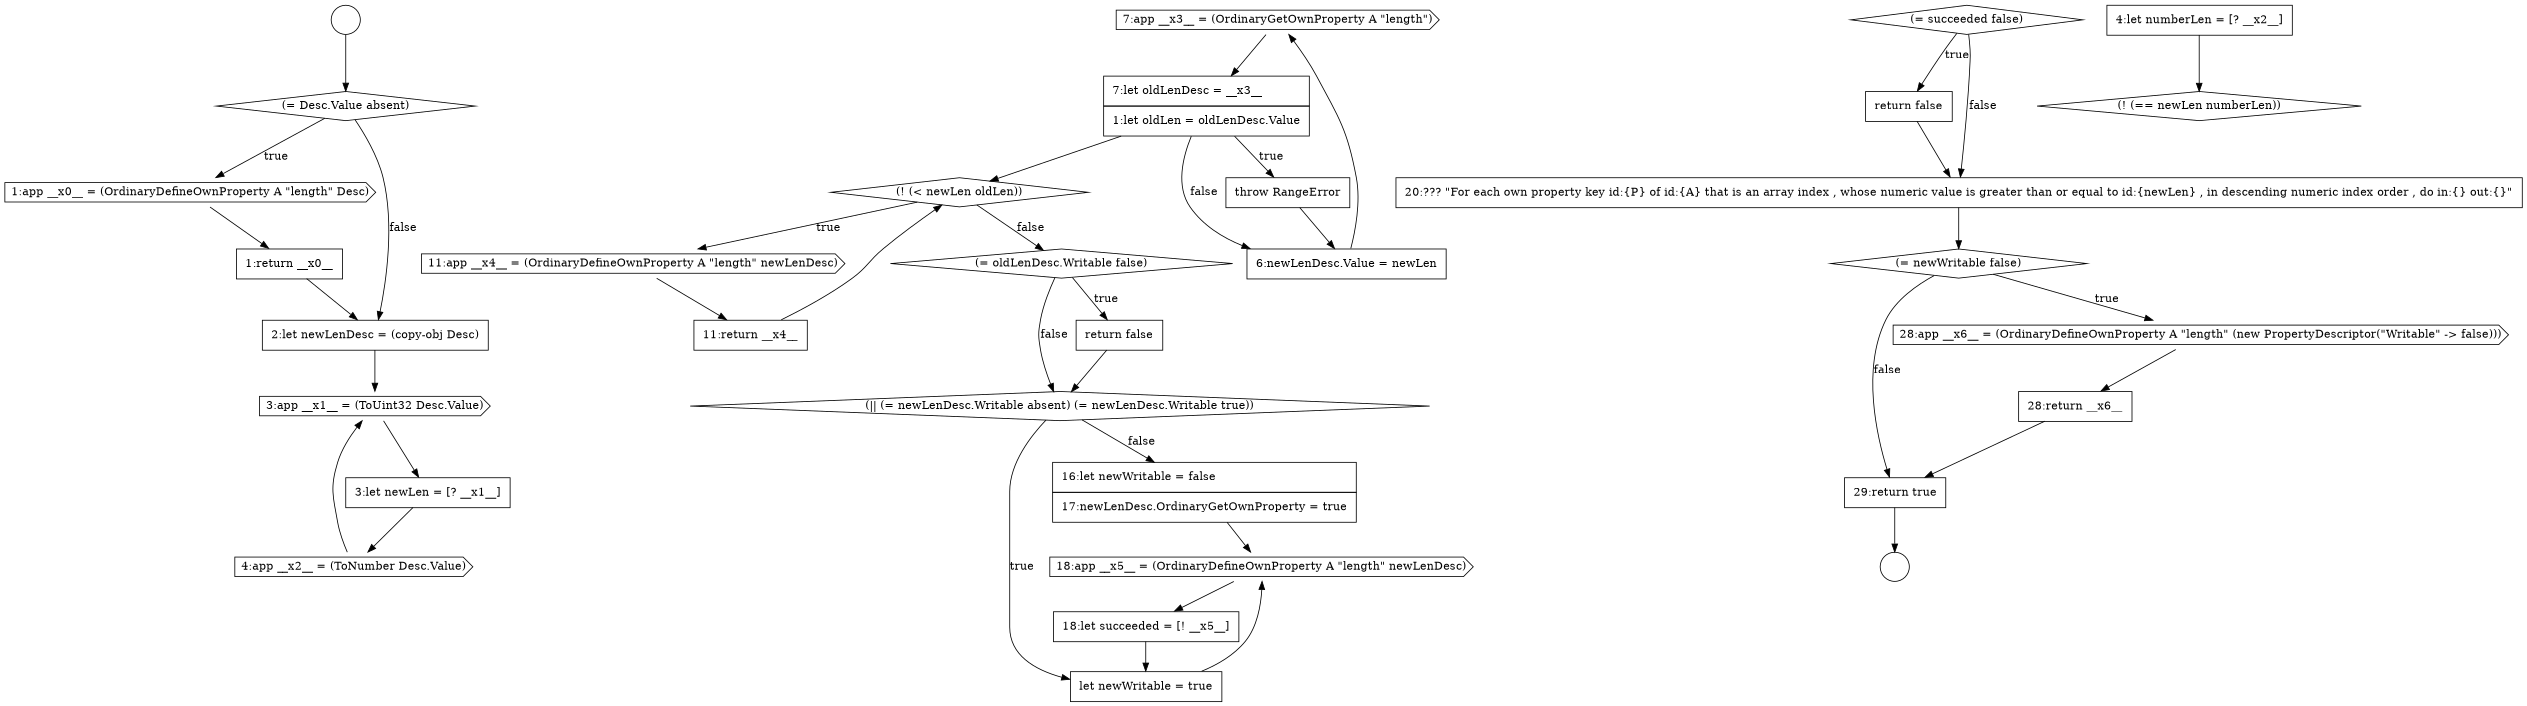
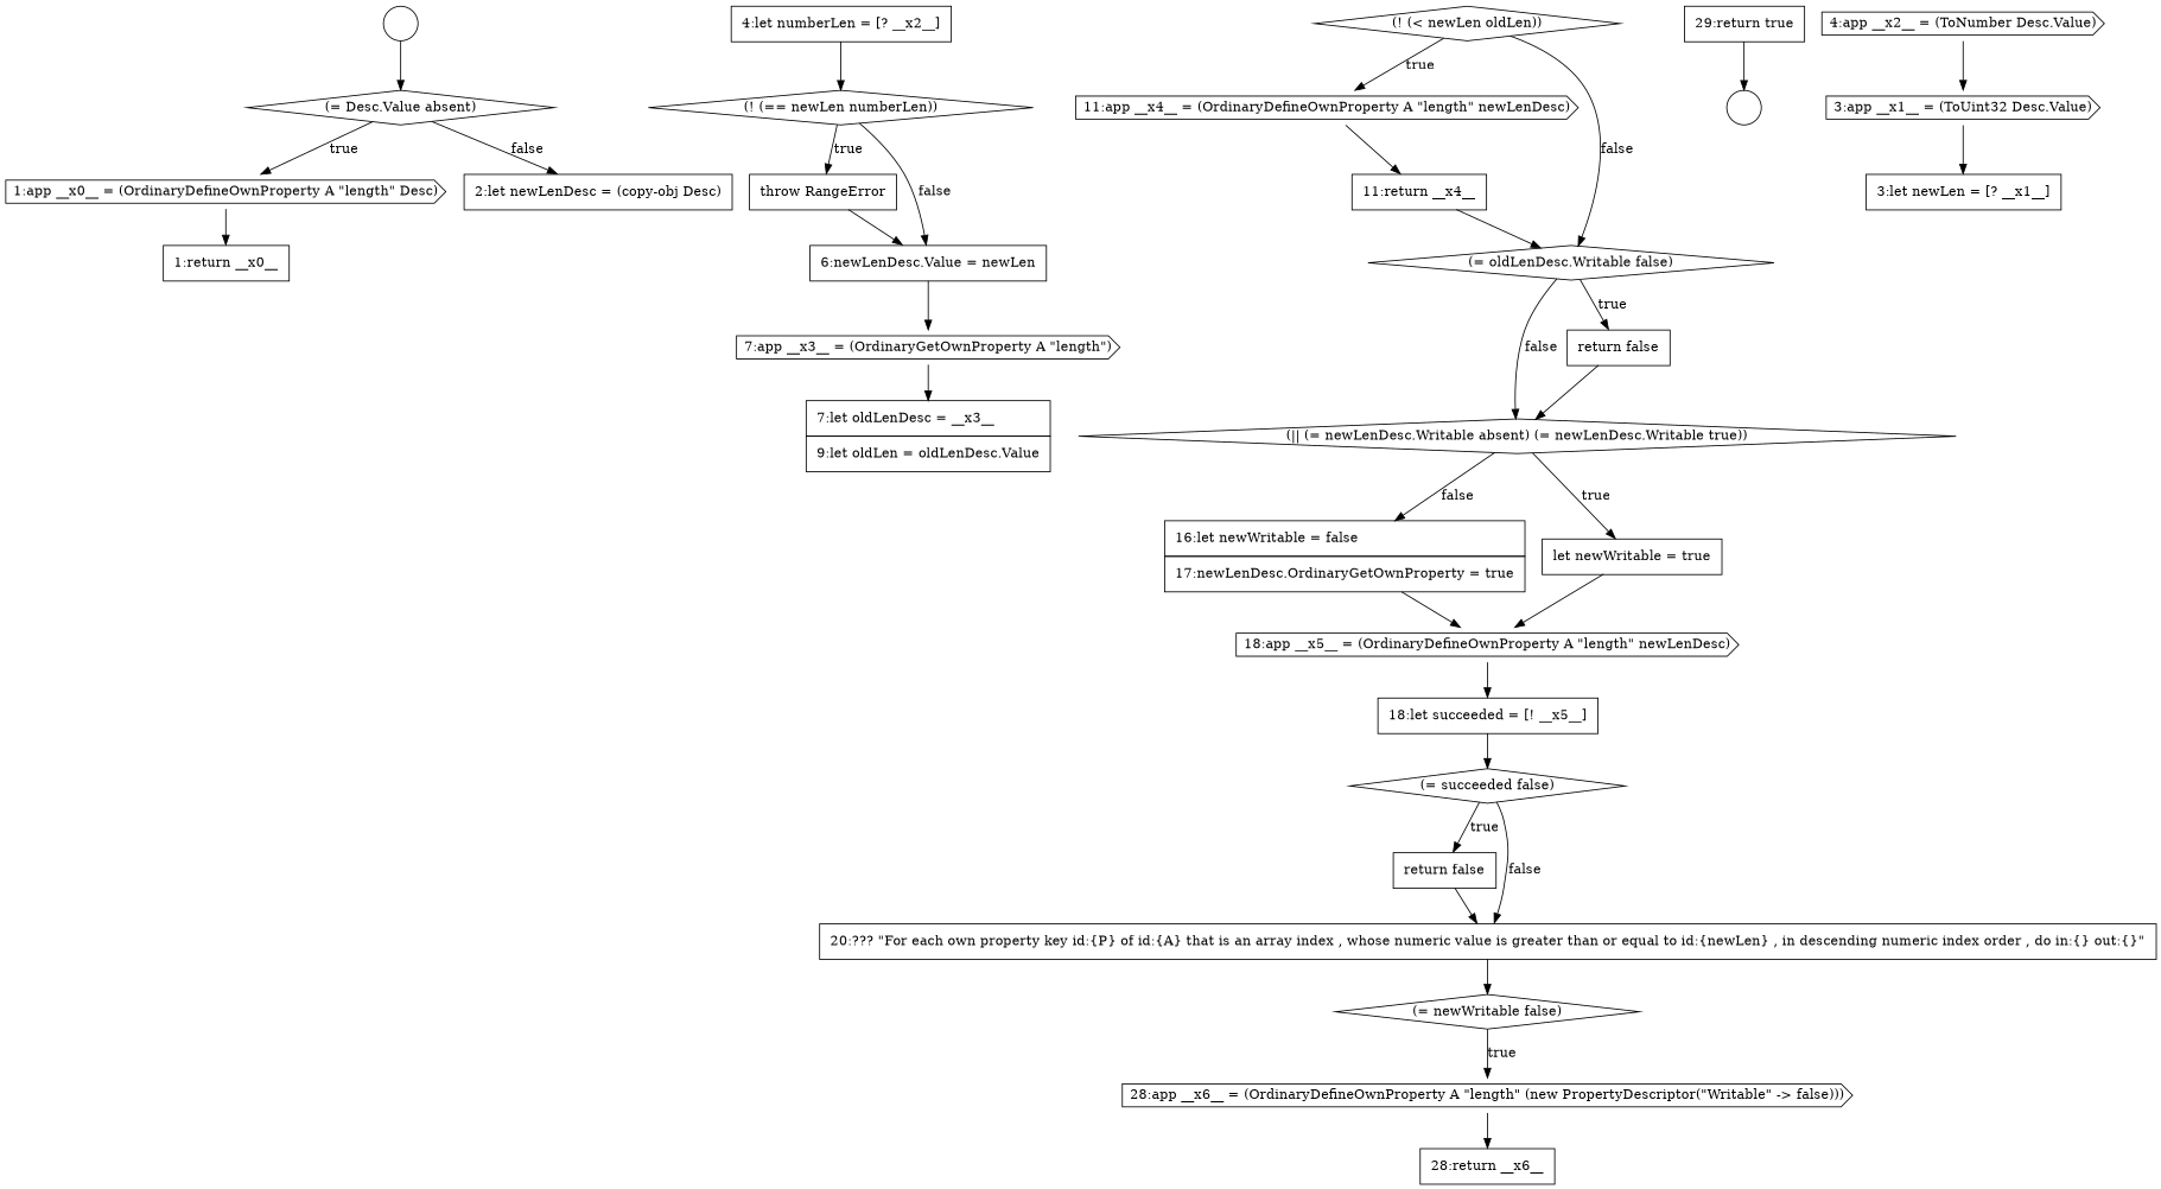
  digraph {
    node [color=black fillcolor=white shape=none style=filled]
    edge [color=black]
    n1 [label=<<font color="black">1:app __x0__ = (OrdinaryDefineOwnProperty A &quot;length&quot; Desc)</font>> shape=cds]
    n2 [label=<<font color="black">     <table border="0" cellborder="1" cellspacing="0" cellpadding="10">       <tr><td align="left">1:return __x0__</td></tr>     </table>   </font>> margin=0]
    n3 [label=<<font color="black">     <table border="0" cellborder="1" cellspacing="0" cellpadding="10">       <tr><td align="left">2:let newLenDesc = (copy-obj Desc)</td></tr>     </table>   </font>> margin=0]
    n4 [label=<<font color="black">7:app __x3__ = (OrdinaryGetOwnProperty A &quot;length&quot;)</font>> shape=cds]
-   n5 [label=<<font color="black">     <table border="0" cellborder="1" cellspacing="0" cellpadding="10">       <tr><td align="left">7:let oldLenDesc = __x3__</td></tr>       <tr><td align="left">1:let oldLen = oldLenDesc.Value</td></tr>     </table>   </font>> margin=0]
+   n5 [label=<<font color="black">     <table border="0" cellborder="1" cellspacing="0" cellpadding="10">       <tr><td align="left">7:let oldLenDesc = __x3__</td></tr>       <tr><td align="left">9:let oldLen = oldLenDesc.Value</td></tr>     </table>   </font>> margin=0]
    n6 [label=<<font color="black">(! (&lt; newLen oldLen))</font>> shape=diamond]
    n7 [label=<<font color="black">     <table border="0" cellborder="1" cellspacing="0" cellpadding="10">       <tr><td align="left">return false</td></tr>     </table>   </font>> margin=0]
    n8 [label=<<font color="black">     <table border="0" cellborder="1" cellspacing="0" cellpadding="10">       <tr><td align="left">20:??? &quot;For each own property key id:{P} of id:{A} that is an array index , whose numeric value is greater than or equal to id:{newLen} , in descending numeric index order , do in:{} out:{}&quot;</td></tr>     </table>   </font>> margin=0]
    n9 [label=<<font color="black">(= newWritable false)</font>> shape=diamond]
    n10 [label=<<font color="black">11:app __x4__ = (OrdinaryDefineOwnProperty A &quot;length&quot; newLenDesc)</font>> shape=cds]
    n11 [label=<<font color="black">(= oldLenDesc.Writable false)</font>> shape=diamond]
    n12 [label=<<font color="black">     <table border="0" cellborder="1" cellspacing="0" cellpadding="10">       <tr><td align="left">11:return __x4__</td></tr>     </table>   </font>> margin=0]
    n13 [label=<<font color="black">(|| (= newLenDesc.Writable absent) (= newLenDesc.Writable true))</font>> shape=diamond]
    n14 [label=<<font color="black">     <table border="0" cellborder="1" cellspacing="0" cellpadding="10">       <tr><td align="left">return false</td></tr>     </table>   </font>> margin=0]
    n15 [label=<<font color="black">     <table border="0" cellborder="1" cellspacing="0" cellpadding="10">       <tr><td align="left">28:return __x6__</td></tr>     </table>   </font>> margin=0]
    n16 [label=<<font color="black">     <table border="0" cellborder="1" cellspacing="0" cellpadding="10">       <tr><td align="left">29:return true</td></tr>     </table>   </font>> margin=0]
    n17 [label=" " shape=circle]
    n18 [label=<<font color="black">     <table border="0" cellborder="1" cellspacing="0" cellpadding="10">       <tr><td align="left">16:let newWritable = false</td></tr>       <tr><td align="left">17:newLenDesc.OrdinaryGetOwnProperty = true</td></tr>     </table>   </font>> margin=0]
    n19 [label=<<font color="black">18:app __x5__ = (OrdinaryDefineOwnProperty A &quot;length&quot; newLenDesc)</font>> shape=cds]
    n20 [label=<<font color="black">     <table border="0" cellborder="1" cellspacing="0" cellpadding="10">       <tr><td align="left">18:let succeeded = [! __x5__]</td></tr>     </table>   </font>> margin=0]
    n21 [label=<<font color="black">     <table border="0" cellborder="1" cellspacing="0" cellpadding="10">       <tr><td align="left">4:let numberLen = [? __x2__]</td></tr>     </table>   </font>> margin=0]
    n22 [label=<<font color="black">(! (== newLen numberLen))</font>> shape=diamond]
    n23 [label=<<font color="black">     <table border="0" cellborder="1" cellspacing="0" cellpadding="10">       <tr><td align="left">throw RangeError</td></tr>     </table>   </font>> margin=0]
    n24 [label=<<font color="black">     <table border="0" cellborder="1" cellspacing="0" cellpadding="10">       <tr><td align="left">6:newLenDesc.Value = newLen</td></tr>     </table>   </font>> margin=0]
    n25 [label=<<font color="black">28:app __x6__ = (OrdinaryDefineOwnProperty A &quot;length&quot; (new PropertyDescriptor(&quot;Writable&quot; -&gt; false)))</font>> shape=cds]
    n26 [label=<<font color="black">(= succeeded false)</font>> shape=diamond]
    n27 [label=<<font color="black">     <table border="0" cellborder="1" cellspacing="0" cellpadding="10">       <tr><td align="left">3:let newLen = [? __x1__]</td></tr>     </table>   </font>> margin=0]
    n28 [label=<<font color="black">4:app __x2__ = (ToNumber Desc.Value)</font>> shape=cds]
    n29 [label=<<font color="black">3:app __x1__ = (ToUint32 Desc.Value)</font>> shape=cds]
    n30 [label=<<font color="black">     <table border="0" cellborder="1" cellspacing="0" cellpadding="10">       <tr><td align="left">let newWritable = true</td></tr>     </table>   </font>> margin=0]
    n31 [label=<<font color="black">(= Desc.Value absent)</font>> shape=diamond]
    n32 [label=" " shape=circle]
    n1 -> n2
-   n2 -> n3
-   n3 -> n29
    n4 -> n5
-   n5 -> n6
    n6 -> n10 [label=<<font color="black">true</font>>]
    n6 -> n11 [label=<<font color="black">false</font>>]
    n7 -> n8
    n8 -> n9
-   n9 -> n16 [label=<<font color="black">false</font>>]
    n9 -> n25 [label=<<font color="black">true</font>>]
    n10 -> n12
    n11 -> n13 [label=<<font color="black">false</font>>]
    n11 -> n14 [label=<<font color="black">true</font>>]
-   n12 -> n6
+   n12 -> n11
    n13 -> n18 [label=<<font color="black">false</font>>]
    n13 -> n30 [label=<<font color="black">true</font>>]
    n14 -> n13
-   n15 -> n16
    n16 -> n17
    n18 -> n19
    n19 -> n20
-   n20 -> n30
+   n20 -> n26
    n21 -> n22
-   n5 -> n23 [label=<<font color="black">true</font>>]
-   n5 -> n24 [label=<<font color="black">false</font>>]
+   n22 -> n23 [label=<<font color="black">true</font>>]
+   n22 -> n24 [label=<<font color="black">false</font>>]
    n23 -> n24
    n24 -> n4
    n25 -> n15
    n26 -> n7 [label=<<font color="black">true</font>>]
    n26 -> n8 [label=<<font color="black">false</font>>]
-   n27 -> n28
    n28 -> n29
    n29 -> n27
    n30 -> n19
    n31 -> n1 [label=<<font color="black">true</font>>]
    n31 -> n3 [label=<<font color="black">false</font>>]
    n32 -> n31
  }
